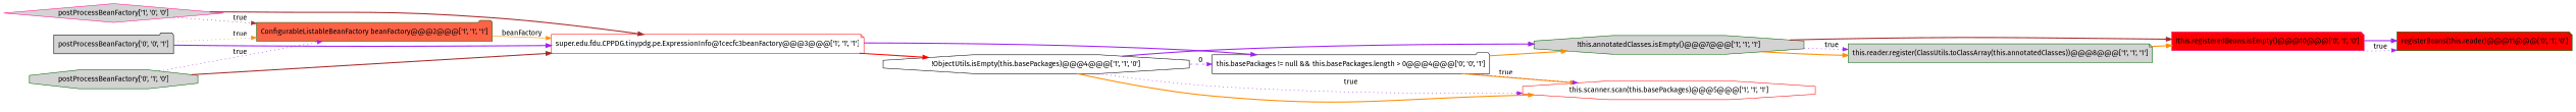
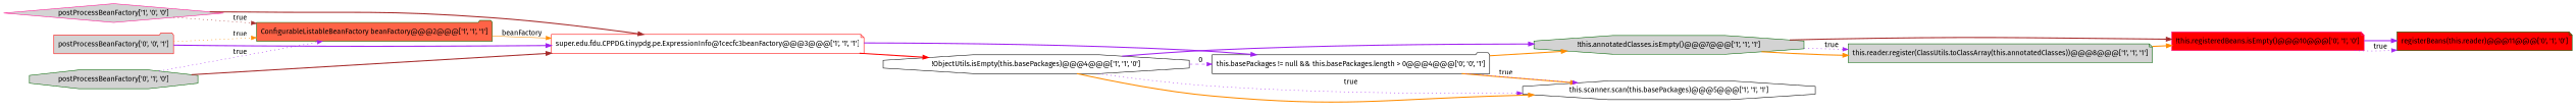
  digraph {
    fontname="Fira Sans"
    rankdir=LR
    node [color=darkgreen fillcolor=lightgray fontname="Fira Sans" shape=octagon style=filled]
    edge [color=purple fontname="Fira Sans" style=bold]
-   n1 [color=red fillcolor=white label="this.scanner.scan(this.basePackages)@@@5@@@['1', '1', '1']"]
+   n1 [color=black fillcolor=white label="this.scanner.scan(this.basePackages)@@@5@@@['1', '1', '1']"]
    n2 [label="!this.annotatedClasses.isEmpty()@@@7@@@['1', '1', '1']"]
    n3 [label="this.reader.register(ClassUtils.toClassArray(this.annotatedClasses))@@@8@@@['1', '1', '1']" shape=note]
    n4 [color=deeppink fillcolor=red label="!this.registeredBeans.isEmpty()@@@10@@@['0', '1', '0']" shape=note]
    n5 [color=deeppink label="postProcessBeanFactory['1', '0', '0']" shape=diamond]
    n6 [fillcolor=tomato label="ConfigurableListableBeanFactory beanFactory@@@2@@@['1', '1', '1']" shape=folder]
    n7 [color=red fillcolor=white label="super.edu.fdu.CPPDG.tinypdg.pe.ExpressionInfo@1cecfc3beanFactory@@@3@@@['1', '1', '1']" shape=note]
    n8 [color=black fillcolor=white label="!ObjectUtils.isEmpty(this.basePackages)@@@4@@@['1', '1', '0']"]
    n9 [color=black fillcolor=white label="this.basePackages != null && this.basePackages.length > 0@@@4@@@['0', '0', '1']" shape=folder]
    n10 [fillcolor=red label="registerBeans(this.reader)@@@11@@@['0', '1', '0']" shape=note]
-   n11 [color=black label="postProcessBeanFactory['0', '0', '1']" shape=folder]
+   n11 [color=red label="postProcessBeanFactory['0', '0', '1']" shape=folder]
    n12 [label="postProcessBeanFactory['0', '1', '0']"]
    n2 -> n3 [color=darkorange]
    n2 -> n3 [label=true style=dotted]
    n2 -> n4 [color=brown]
    n3 -> n4 [color=darkorange]
    n4 -> n10
    n4 -> n10 [label=true style=dotted]
    n5 -> n6 [color=brown label=true style=dotted]
    n5 -> n7 [color=brown]
    n6 -> n7 [color=darkorange label=beanFactory style=solid]
    n7 -> n8 [color=red]
    n7 -> n9
    n8 -> n1 [label=true style=dotted]
    n8 -> n1 [color=darkorange]
    n8 -> n2
    n8 -> n9 [label=0 style=dashed]
    n9 -> n1 [color=darkorange]
    n9 -> n1 [label=true style=dotted]
    n9 -> n2 [color=darkorange]
    n11 -> n6 [color=darkorange label=true style=dotted]
    n11 -> n7
    n12 -> n6 [label=true style=dotted]
    n12 -> n7 [color=brown]
  }
